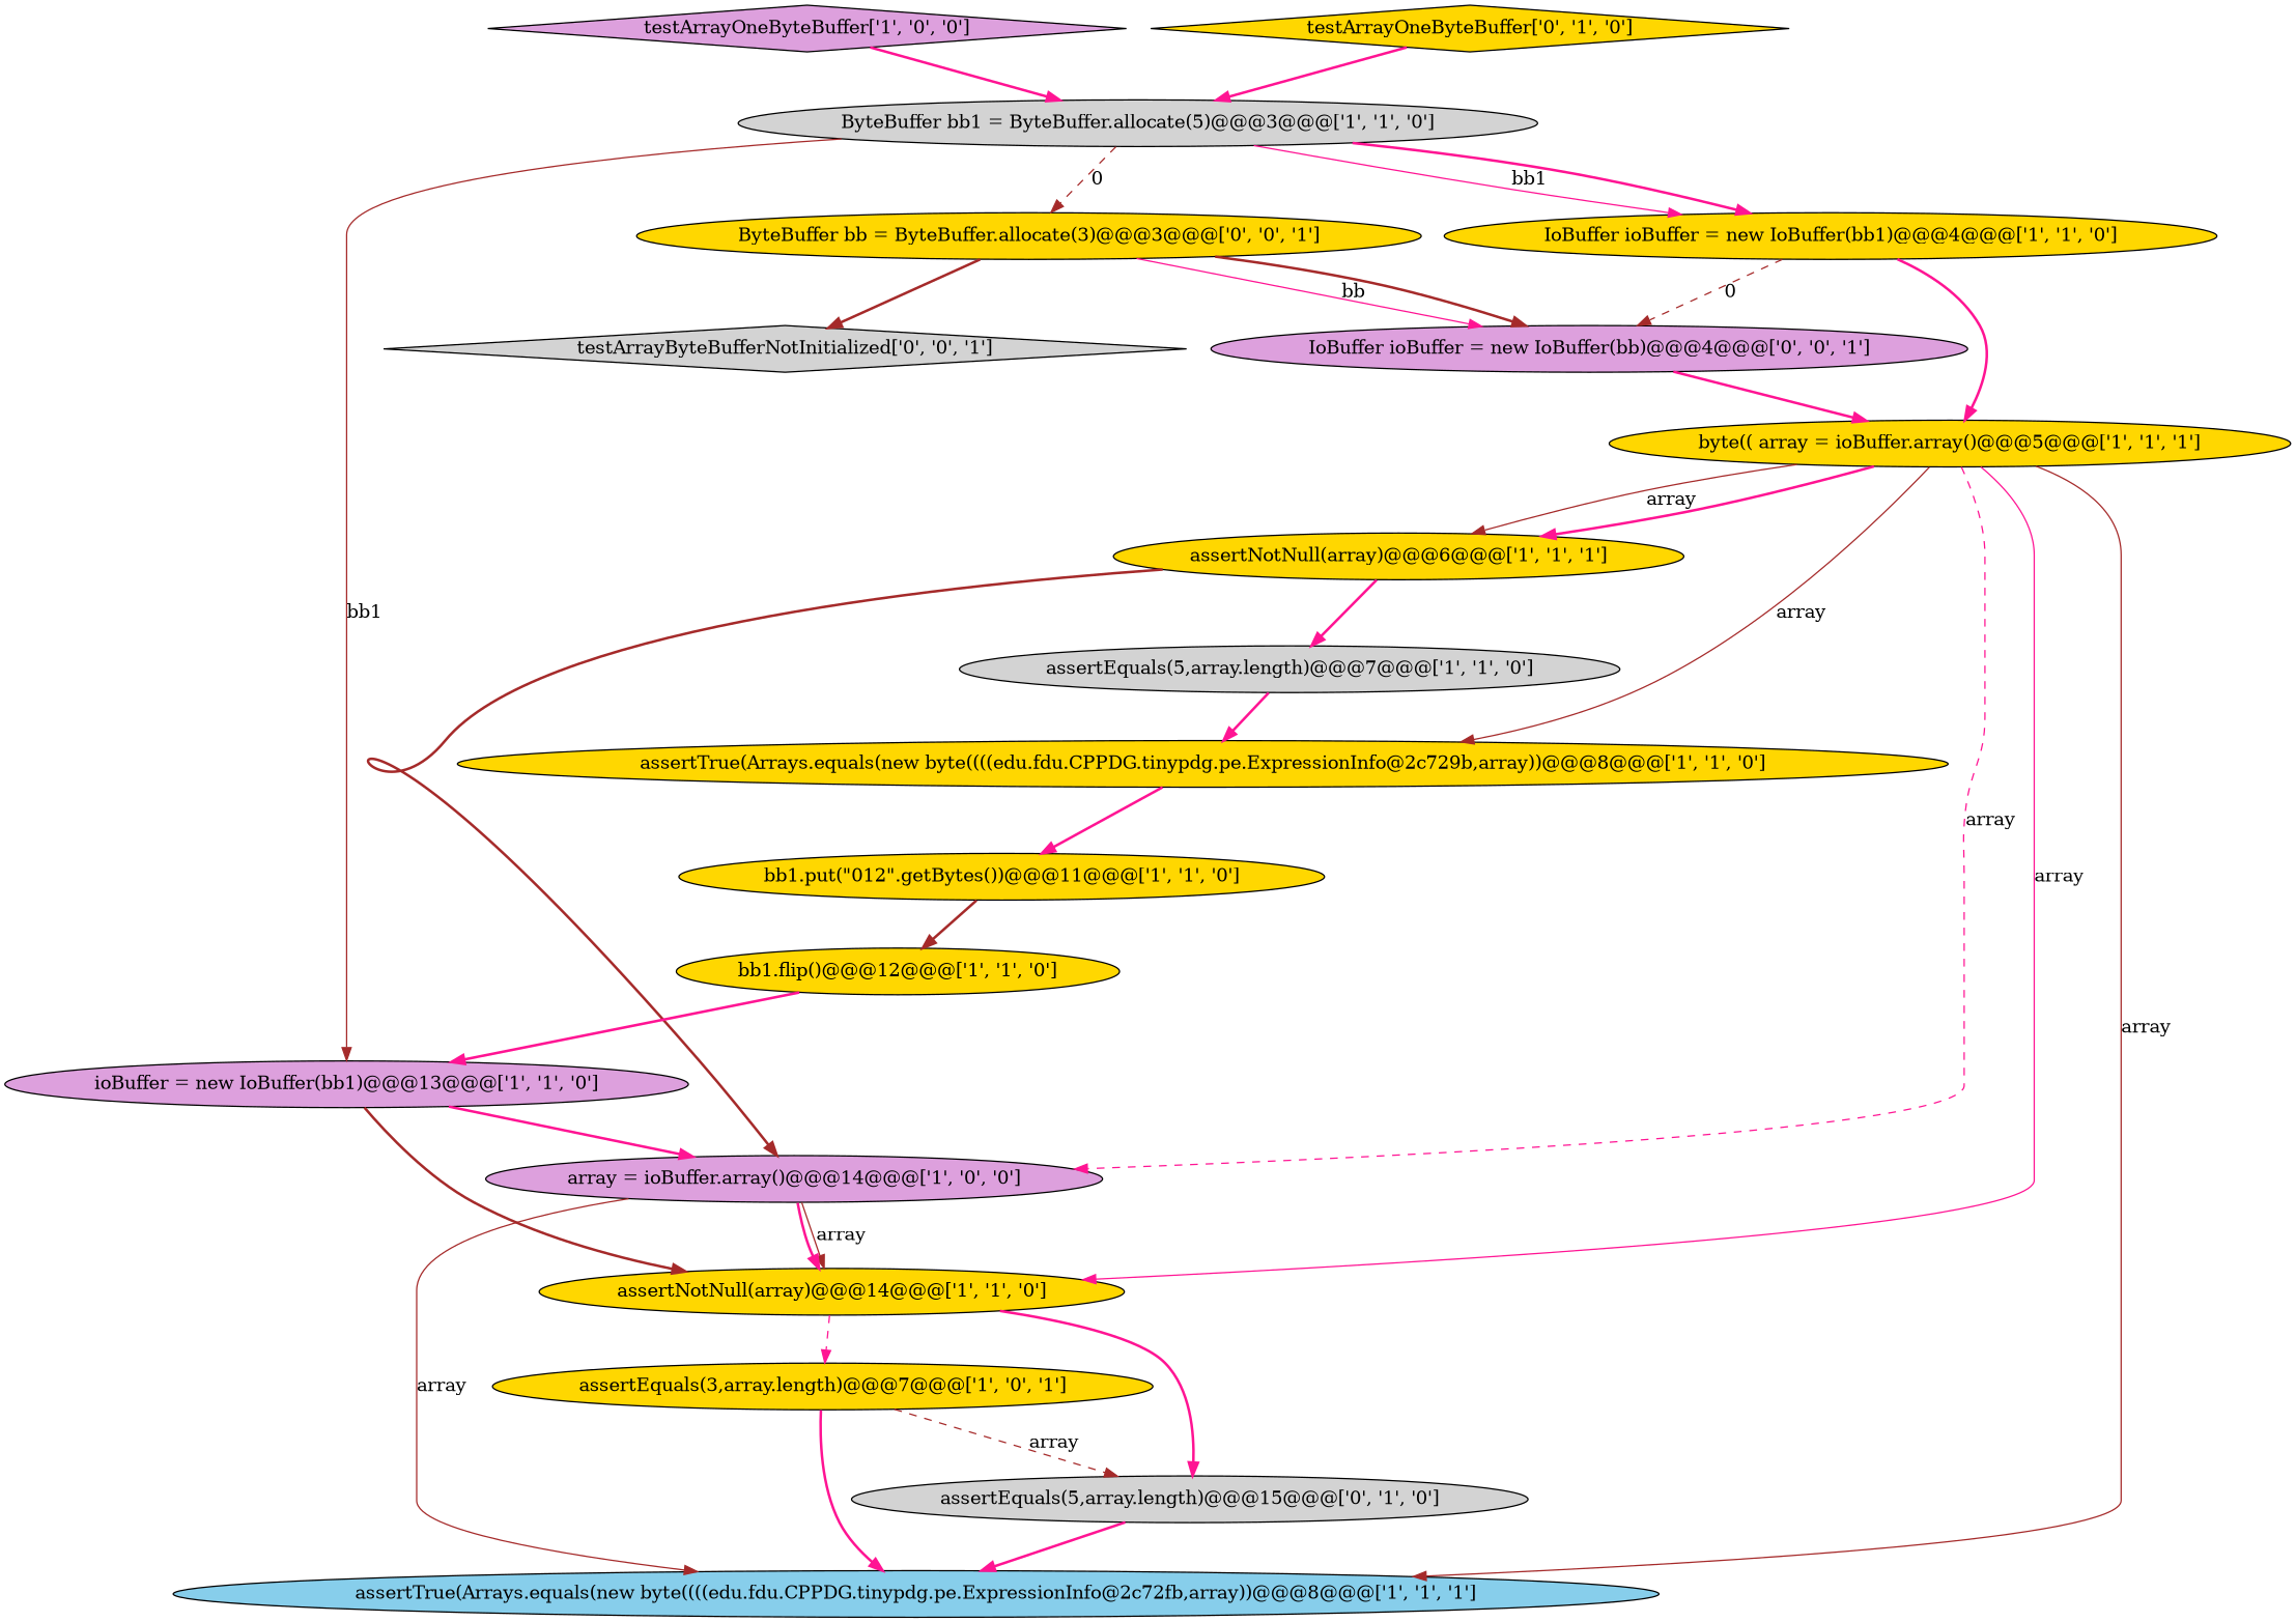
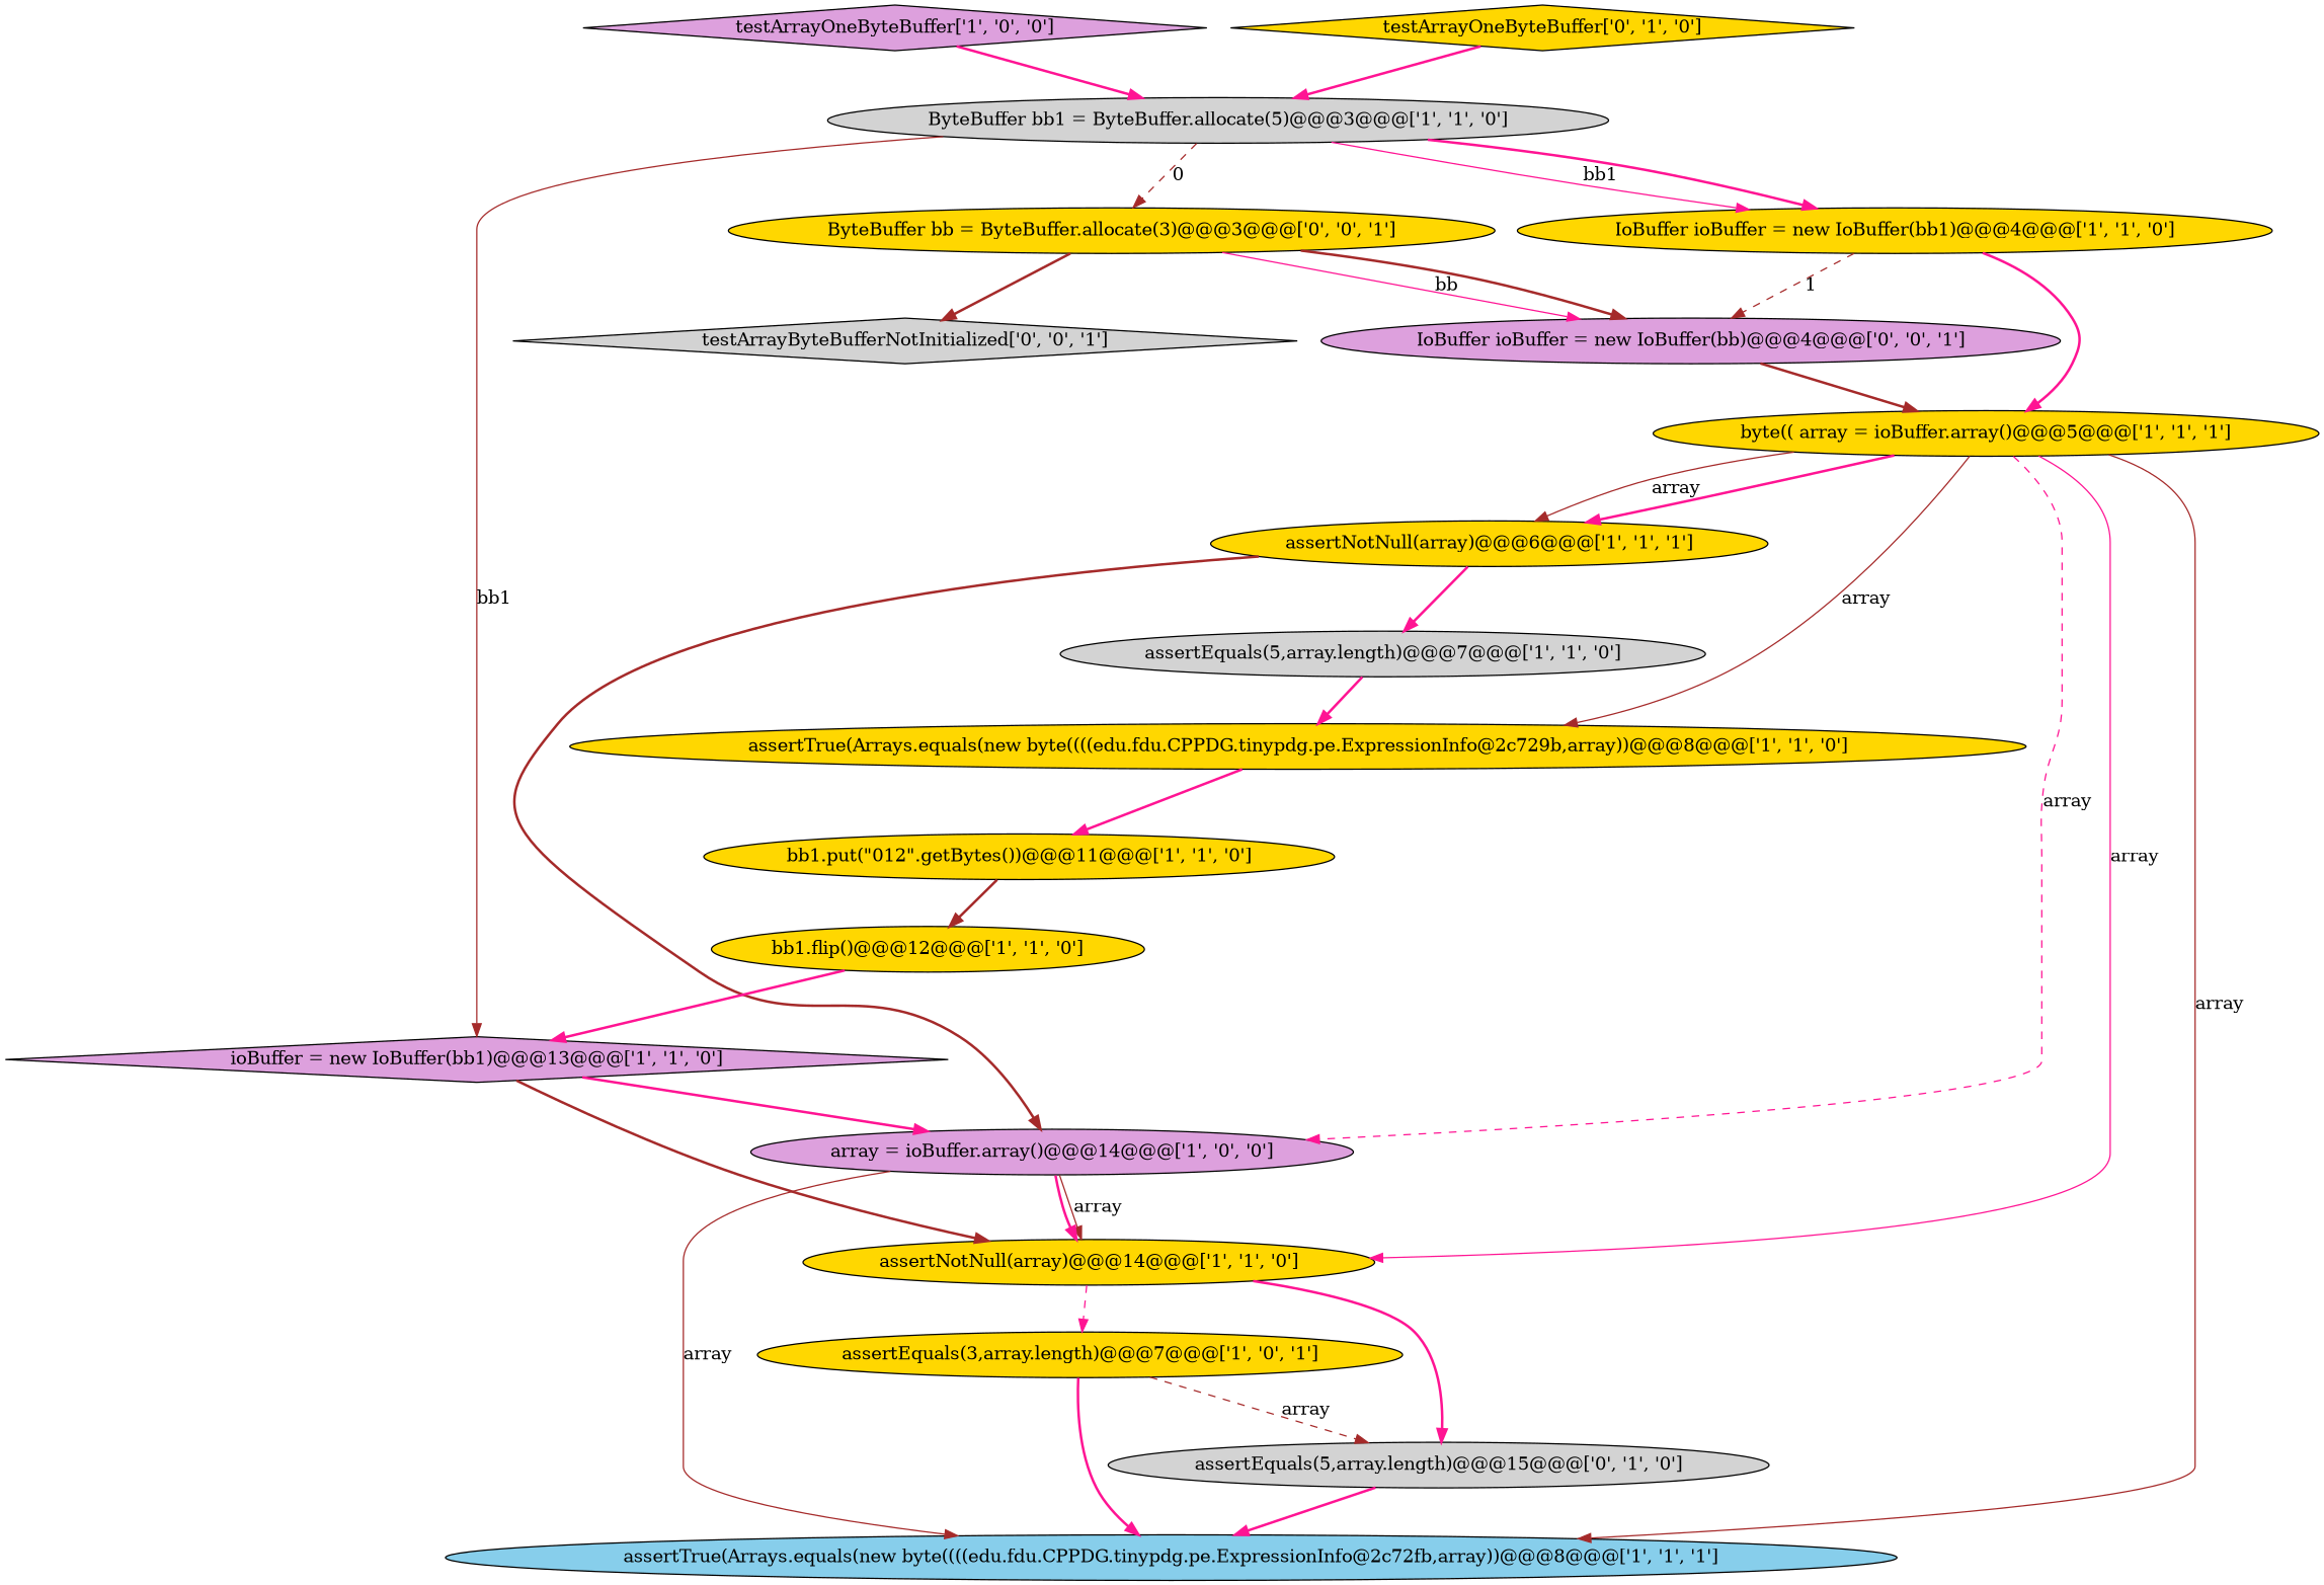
  digraph {
    node [fillcolor=gold shape=ellipse style=filled]
    edge [color=deeppink style=bold]
    n1 [fillcolor=plum label="array = ioBuffer.array()@@@14@@@['1', '0', '0']"]
    n2 [fillcolor=skyblue label="assertTrue(Arrays.equals(new byte((((edu.fdu.CPPDG.tinypdg.pe.ExpressionInfo@2c72fb,array))@@@8@@@['1', '1', '1']"]
    n3 [label="assertNotNull(array)@@@14@@@['1', '1', '0']"]
    n4 [label="assertEquals(3,array.length)@@@7@@@['1', '0', '1']"]
    n5 [fillcolor=lightgrey label="assertEquals(5,array.length)@@@15@@@['0', '1', '0']"]
    n6 [fillcolor=lightgrey label="testArrayByteBufferNotInitialized['0', '0', '1']" shape=diamond]
    n7 [label="ByteBuffer bb = ByteBuffer.allocate(3)@@@3@@@['0', '0', '1']"]
    n8 [fillcolor=plum label="IoBuffer ioBuffer = new IoBuffer(bb)@@@4@@@['0', '0', '1']"]
    n9 [label="byte(( array = ioBuffer.array()@@@5@@@['1', '1', '1']"]
    n10 [label="assertTrue(Arrays.equals(new byte((((edu.fdu.CPPDG.tinypdg.pe.ExpressionInfo@2c729b,array))@@@8@@@['1', '1', '0']"]
    n11 [label="assertNotNull(array)@@@6@@@['1', '1', '1']"]
    n12 [label="bb1.put(\"012\".getBytes())@@@11@@@['1', '1', '0']"]
    n13 [label="bb1.flip()@@@12@@@['1', '1', '0']"]
-   n14 [fillcolor=plum label="ioBuffer = new IoBuffer(bb1)@@@13@@@['1', '1', '0']"]
+   n14 [fillcolor=plum label="ioBuffer = new IoBuffer(bb1)@@@13@@@['1', '1', '0']" shape=diamond]
    n15 [fillcolor=lightgrey label="assertEquals(5,array.length)@@@7@@@['1', '1', '0']"]
    n16 [label="IoBuffer ioBuffer = new IoBuffer(bb1)@@@4@@@['1', '1', '0']"]
    n17 [fillcolor=plum label="testArrayOneByteBuffer['1', '0', '0']" shape=diamond]
    n18 [fillcolor=lightgrey label="ByteBuffer bb1 = ByteBuffer.allocate(5)@@@3@@@['1', '1', '0']"]
    n19 [label="testArrayOneByteBuffer['0', '1', '0']" shape=diamond]
    n1 -> n2 [color=brown label=array style=solid]
    n1 -> n3 [color=brown label=array style=solid]
    n1 -> n3
    n3 -> n4 [style=dashed]
    n3 -> n5
    n4 -> n2
    n4 -> n5 [color=brown label=array style=dashed]
    n5 -> n2
    n7 -> n6 [color=brown]
    n7 -> n8 [label=bb style=solid]
    n7 -> n8 [color=brown]
-   n8 -> n9
+   n8 -> n9 [color=brown]
    n9 -> n1 [label=array style=dashed]
    n9 -> n2 [color=brown label=array style=solid]
    n9 -> n3 [label=array style=solid]
    n9 -> n10 [color=brown label=array style=solid]
    n9 -> n11 [color=brown label=array style=solid]
    n9 -> n11
    n10 -> n12
    n11 -> n1 [color=brown]
    n11 -> n15
    n12 -> n13 [color=brown]
    n13 -> n14
    n14 -> n1
    n14 -> n3 [color=brown]
    n15 -> n10
-   n16 -> n8 [color=brown label=0 style=dashed]
+   n16 -> n8 [color=brown label=1 style=dashed]
    n16 -> n9
    n17 -> n18
    n18 -> n7 [color=brown label=0 style=dashed]
    n18 -> n14 [color=brown label=bb1 style=solid]
    n18 -> n16
    n18 -> n16 [label=bb1 style=solid]
    n19 -> n18
  }
